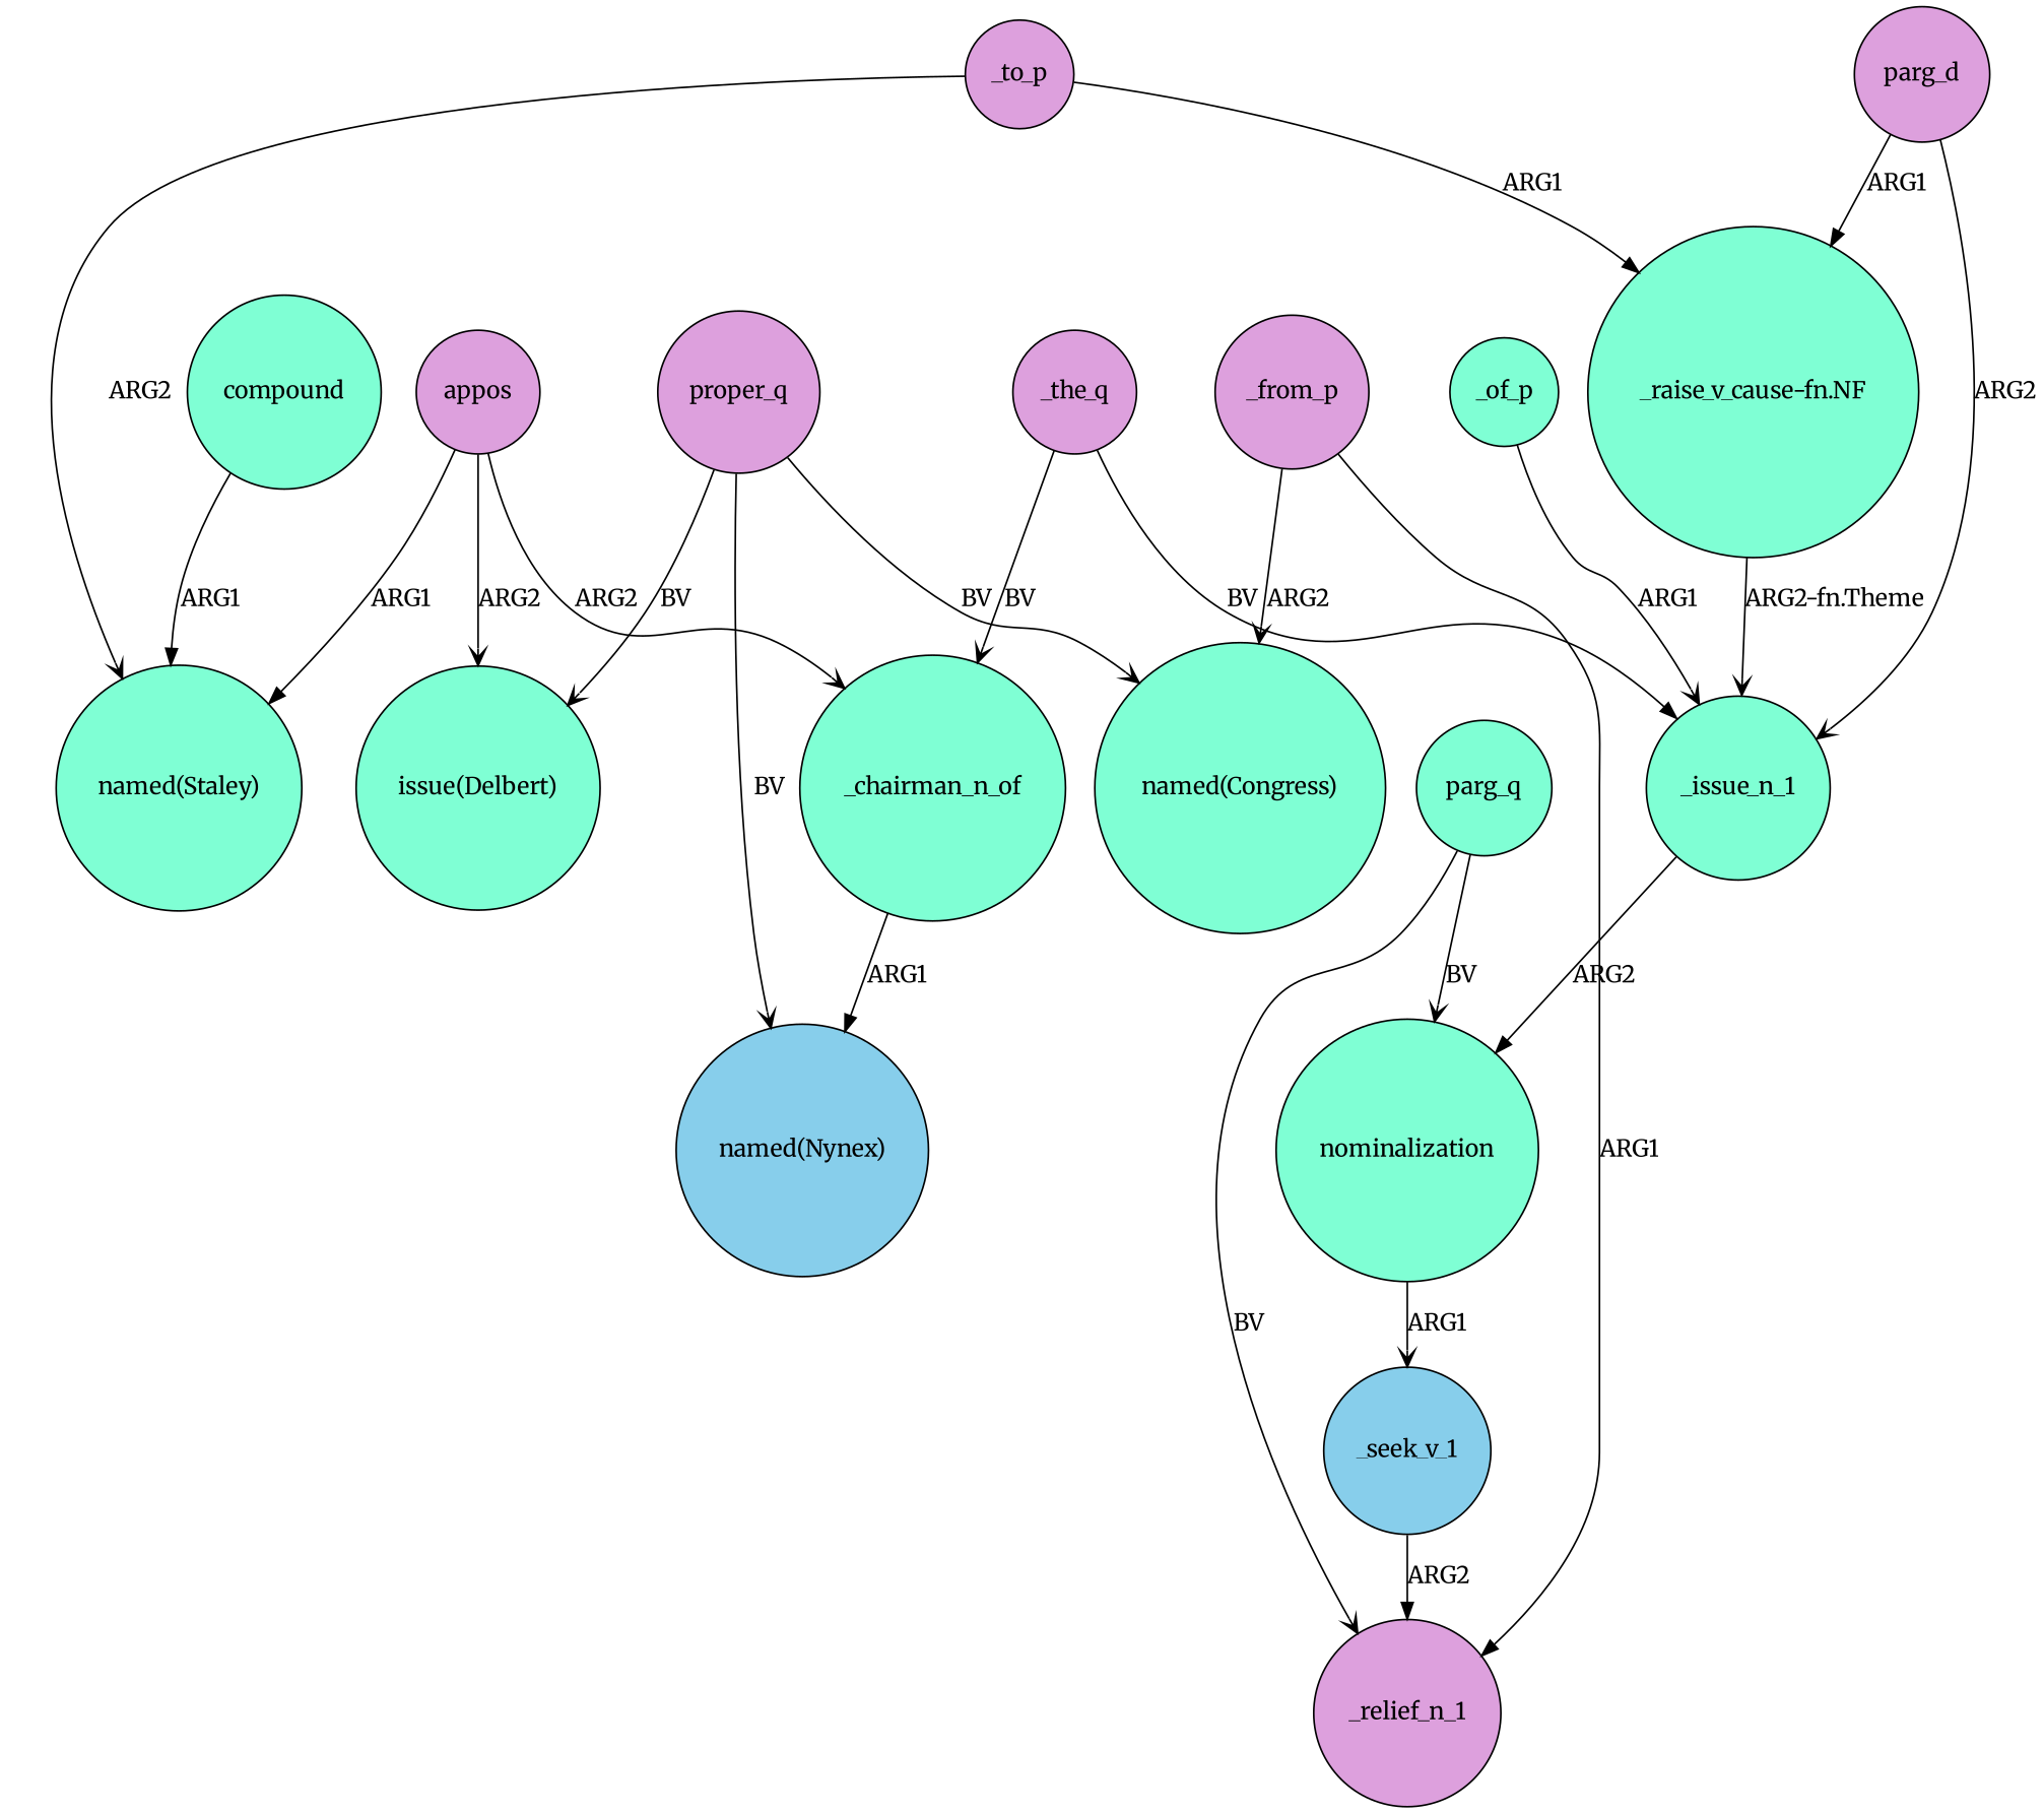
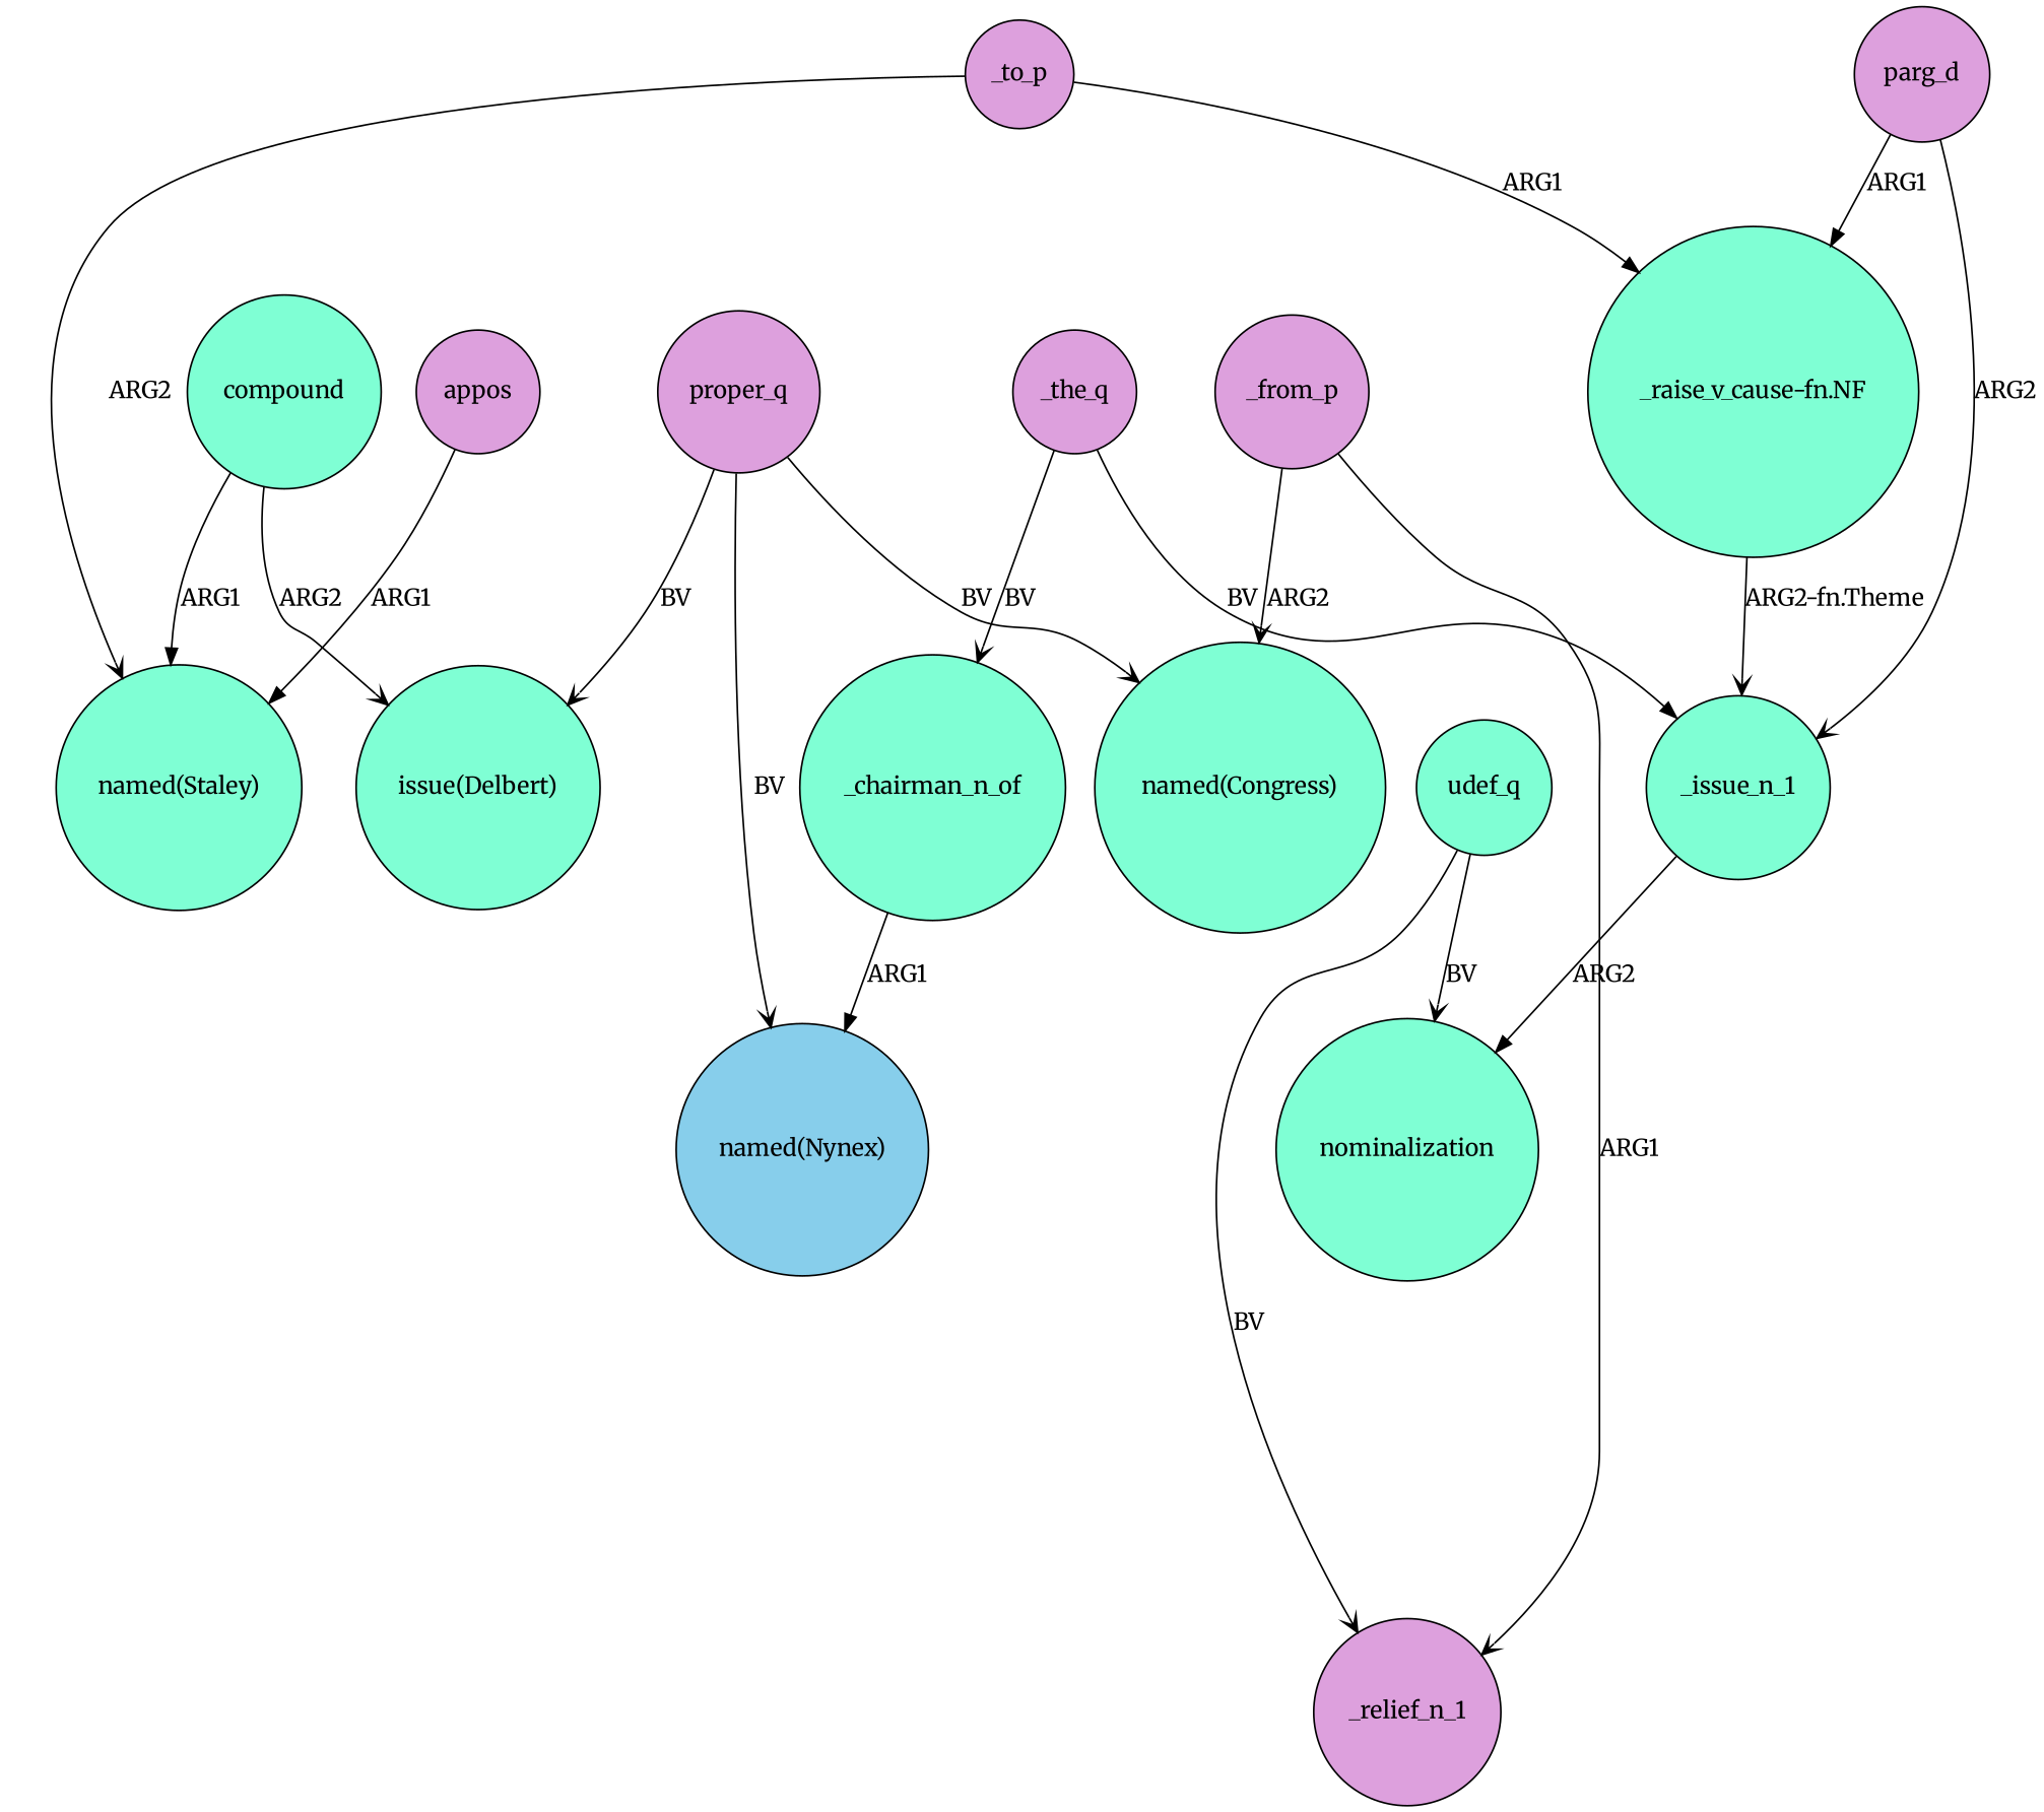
  digraph {
    fontname=Merriweather
    node [fillcolor=aquamarine fontname=Merriweather shape=circle style=filled]
    edge [arrowhead=vee fontname=Merriweather]
    proper_q [fillcolor=plum]
    n2 [label="issue(Delbert)"]
    "named(Nynex)" [fillcolor=skyblue]
    "named(Congress)"
    _chairman_n_of
    compound
    "named(Staley)"
    parg_d [fillcolor=plum]
    "_raise_v_cause-fn.NF"
    _issue_n_1
    nominalization
    appos [fillcolor=plum]
    _the_q [fillcolor=plum]
    _from_p [fillcolor=plum]
    _relief_n_1 [fillcolor=plum]
-   udef_q [label=parg_q]
-   _seek_v_1 [fillcolor=skyblue]
-   _of_p
+   udef_q
    _to_p [fillcolor=plum]
    proper_q -> n2 [label=BV]
    proper_q -> "named(Nynex)" [label=BV]
    proper_q -> "named(Congress)" [label=BV]
    _chairman_n_of -> "named(Nynex)" [arrowhead=normal label=ARG1]
-   appos -> n2 [label=ARG2]
+   compound -> n2 [label=ARG2]
    compound -> "named(Staley)" [arrowhead=normal label=ARG1]
    parg_d -> "_raise_v_cause-fn.NF" [arrowhead=normal label=ARG1]
    parg_d -> _issue_n_1 [label=ARG2]
    "_raise_v_cause-fn.NF" -> _issue_n_1 [label="ARG2-fn.Theme"]
    _issue_n_1 -> nominalization [arrowhead=normal label=ARG2]
-   nominalization -> _seek_v_1 [label=ARG1]
-   appos -> _chairman_n_of [label=ARG2]
    appos -> "named(Staley)" [arrowhead=normal label=ARG1]
    _the_q -> _chairman_n_of [label=BV]
    _the_q -> _issue_n_1 [arrowhead=normal label=BV]
    _from_p -> "named(Congress)" [label=ARG2]
-   _from_p -> _relief_n_1 [arrowhead=normal label=ARG1]
+   _from_p -> _relief_n_1 [label=ARG1]
    udef_q -> nominalization [label=BV]
    udef_q -> _relief_n_1 [label=BV]
-   _seek_v_1 -> _relief_n_1 [arrowhead=normal label=ARG2]
-   _of_p -> _issue_n_1 [label=ARG1]
    _to_p -> "named(Staley)" [label=ARG2]
    _to_p -> "_raise_v_cause-fn.NF" [arrowhead=normal label=ARG1]
  }
